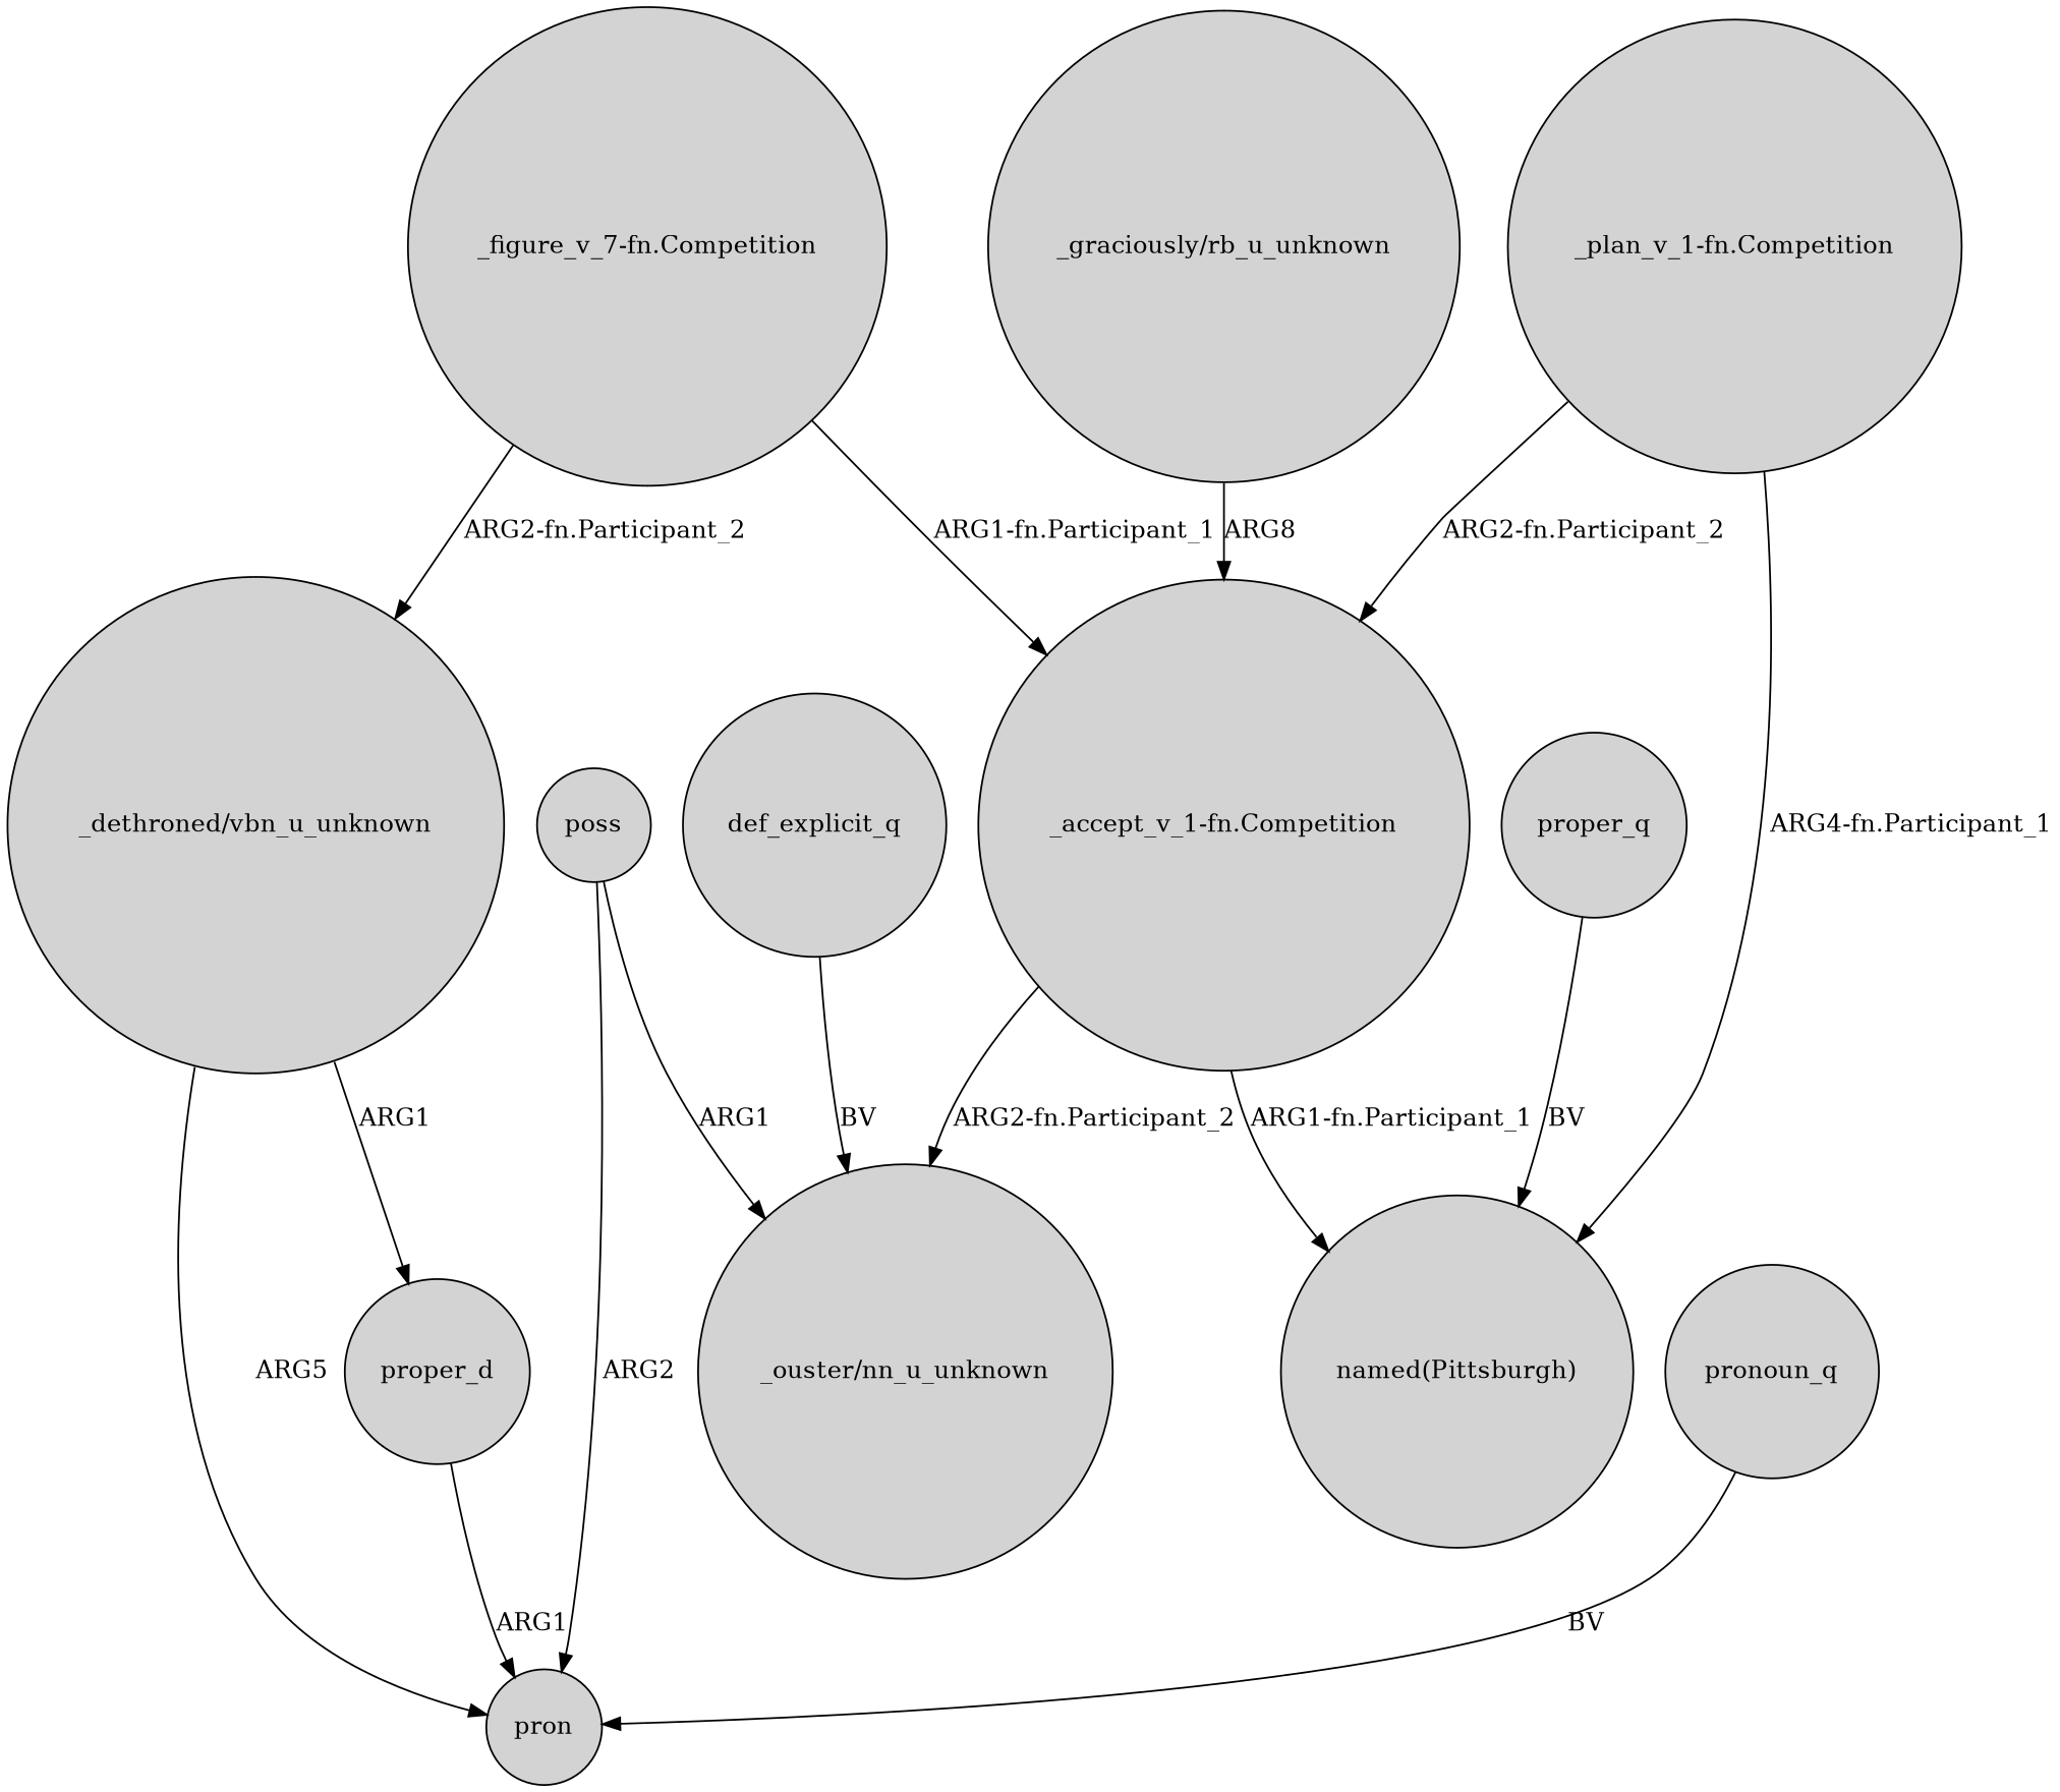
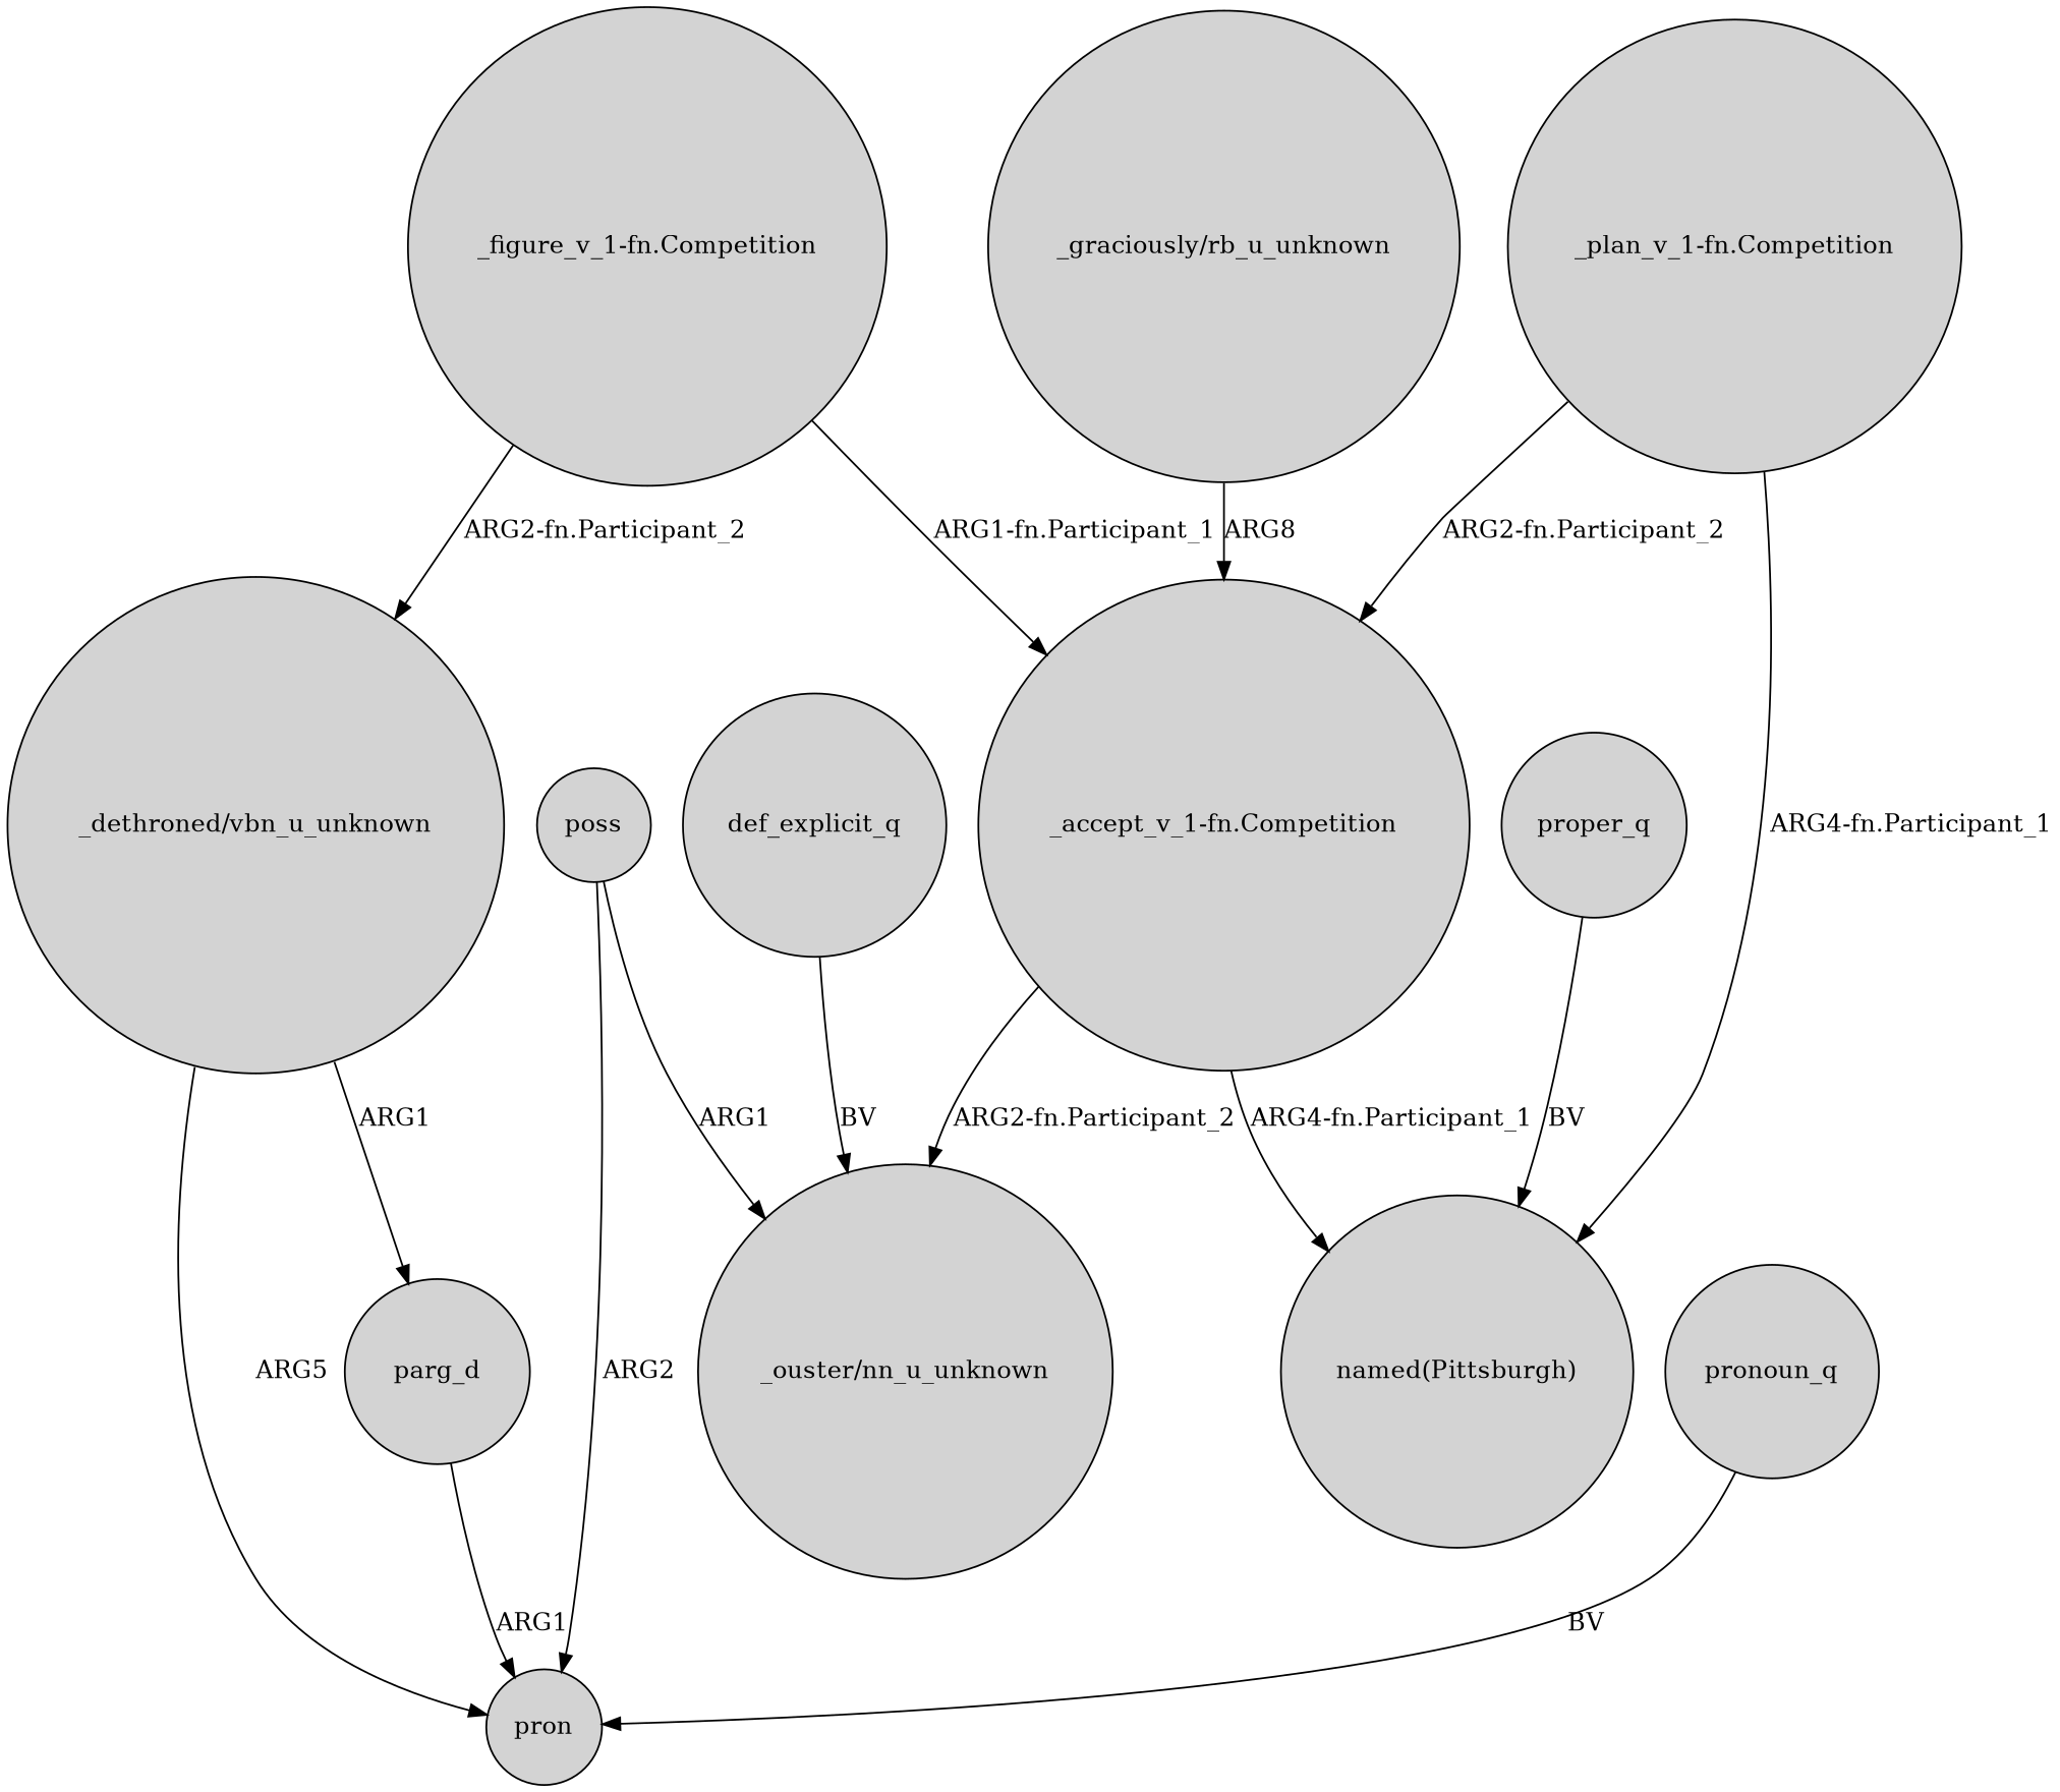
  digraph {
    node [shape=circle style=filled]
-   "_figure_v_1-fn.Competition" [label="_figure_v_7-fn.Competition"]
+   "_figure_v_1-fn.Competition"
    "_dethroned/vbn_u_unknown"
    "_accept_v_1-fn.Competition"
-   parg_d [label=proper_d]
+   parg_d
    pron
    proper_q
    "named(Pittsburgh)"
    def_explicit_q
    "_ouster/nn_u_unknown"
    poss
    "_plan_v_1-fn.Competition"
    "_graciously/rb_u_unknown"
    pronoun_q
    "_figure_v_1-fn.Competition" -> "_dethroned/vbn_u_unknown" [label="ARG2-fn.Participant_2"]
    "_figure_v_1-fn.Competition" -> "_accept_v_1-fn.Competition" [label="ARG1-fn.Participant_1"]
    "_dethroned/vbn_u_unknown" -> parg_d [label=ARG1]
    "_dethroned/vbn_u_unknown" -> pron [label=ARG5]
-   "_accept_v_1-fn.Competition" -> "named(Pittsburgh)" [label="ARG1-fn.Participant_1"]
+   "_accept_v_1-fn.Competition" -> "named(Pittsburgh)" [label="ARG4-fn.Participant_1"]
    "_accept_v_1-fn.Competition" -> "_ouster/nn_u_unknown" [label="ARG2-fn.Participant_2"]
    parg_d -> pron [label=ARG1]
    proper_q -> "named(Pittsburgh)" [label=BV]
    def_explicit_q -> "_ouster/nn_u_unknown" [label=BV]
    poss -> pron [label=ARG2]
    poss -> "_ouster/nn_u_unknown" [label=ARG1]
    "_plan_v_1-fn.Competition" -> "_accept_v_1-fn.Competition" [label="ARG2-fn.Participant_2"]
    "_plan_v_1-fn.Competition" -> "named(Pittsburgh)" [label="ARG4-fn.Participant_1"]
    "_graciously/rb_u_unknown" -> "_accept_v_1-fn.Competition" [label=ARG8]
    pronoun_q -> pron [label=BV]
  }
